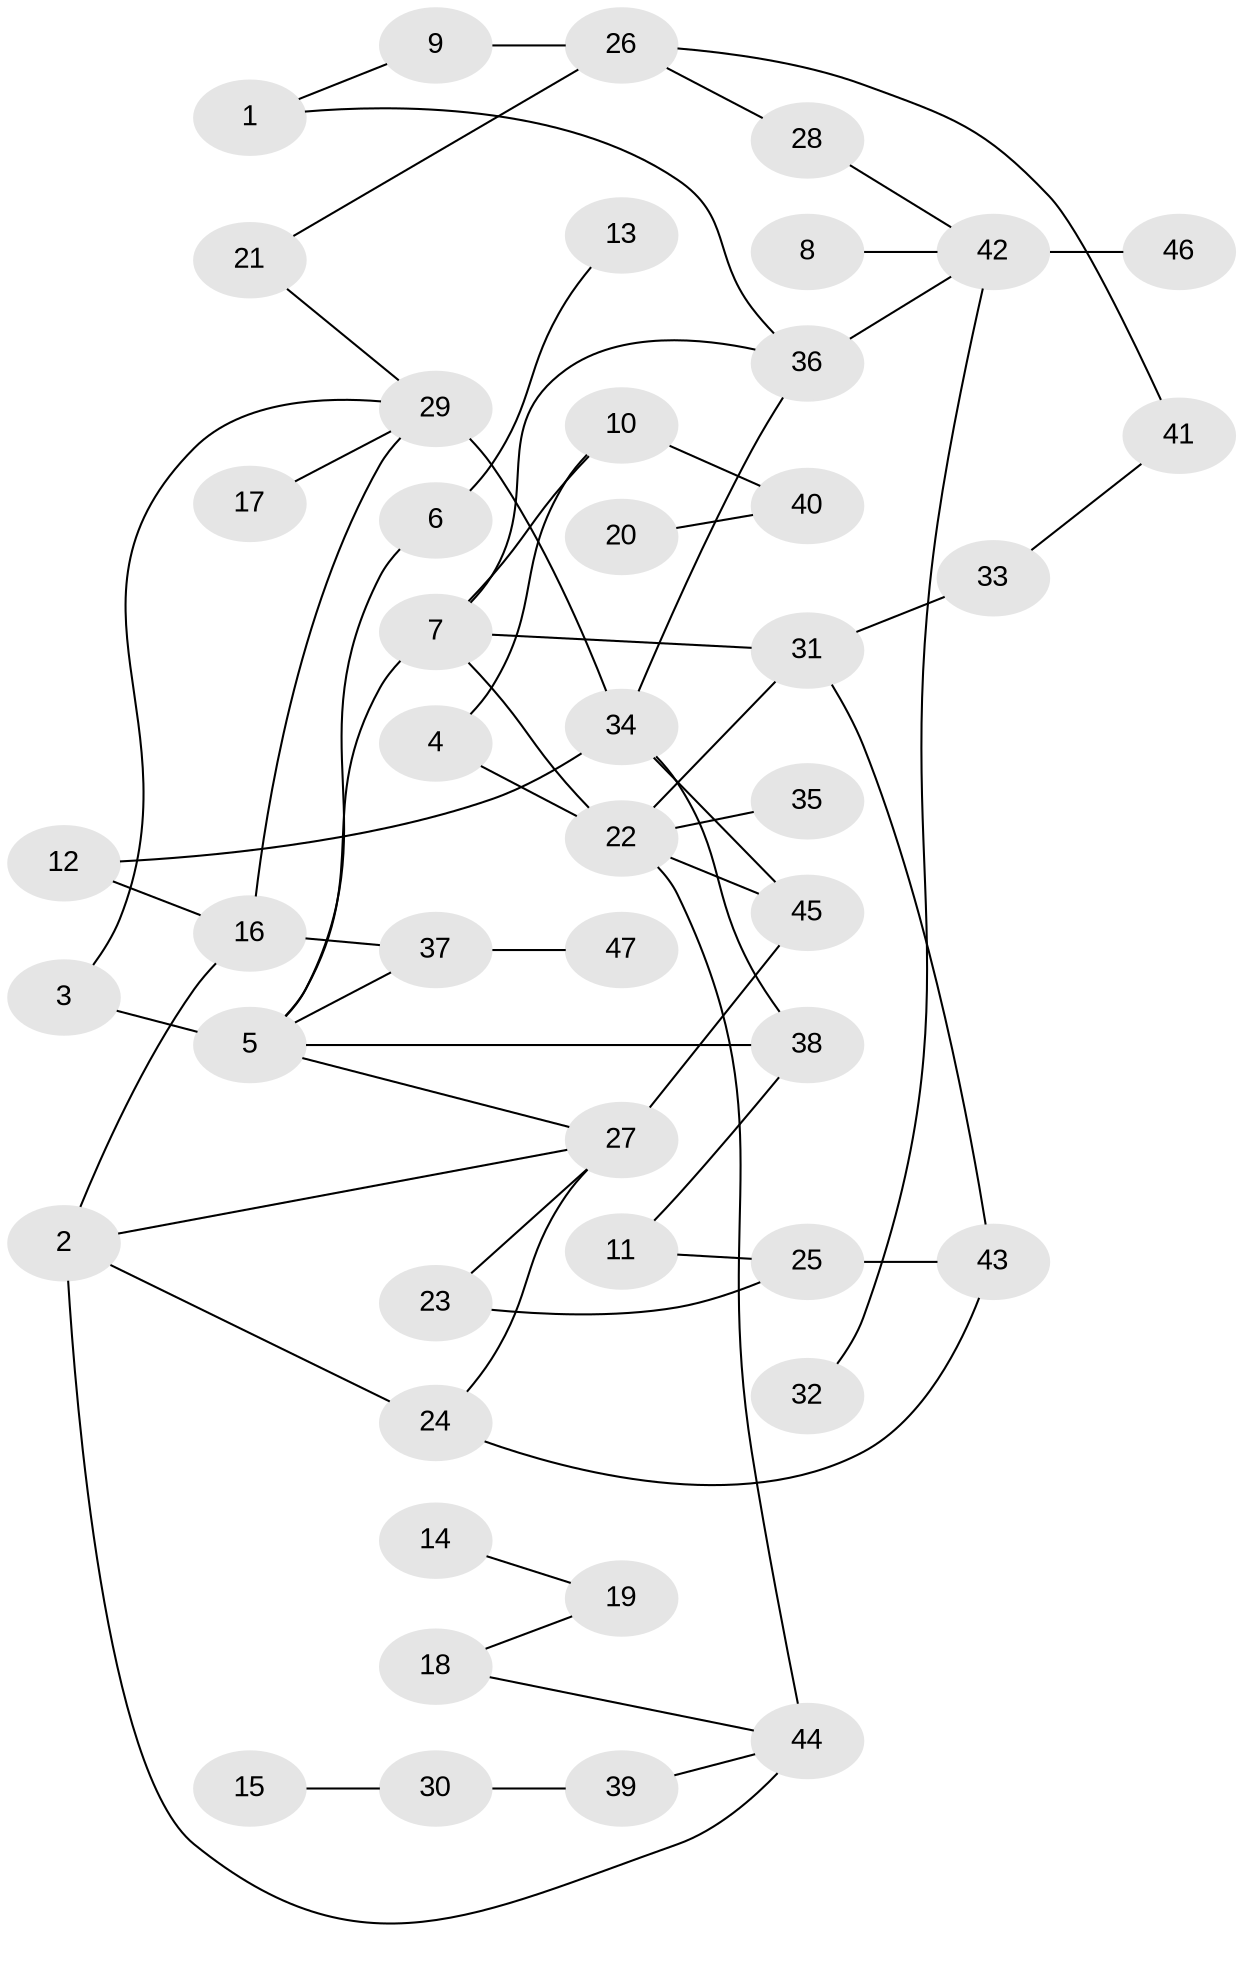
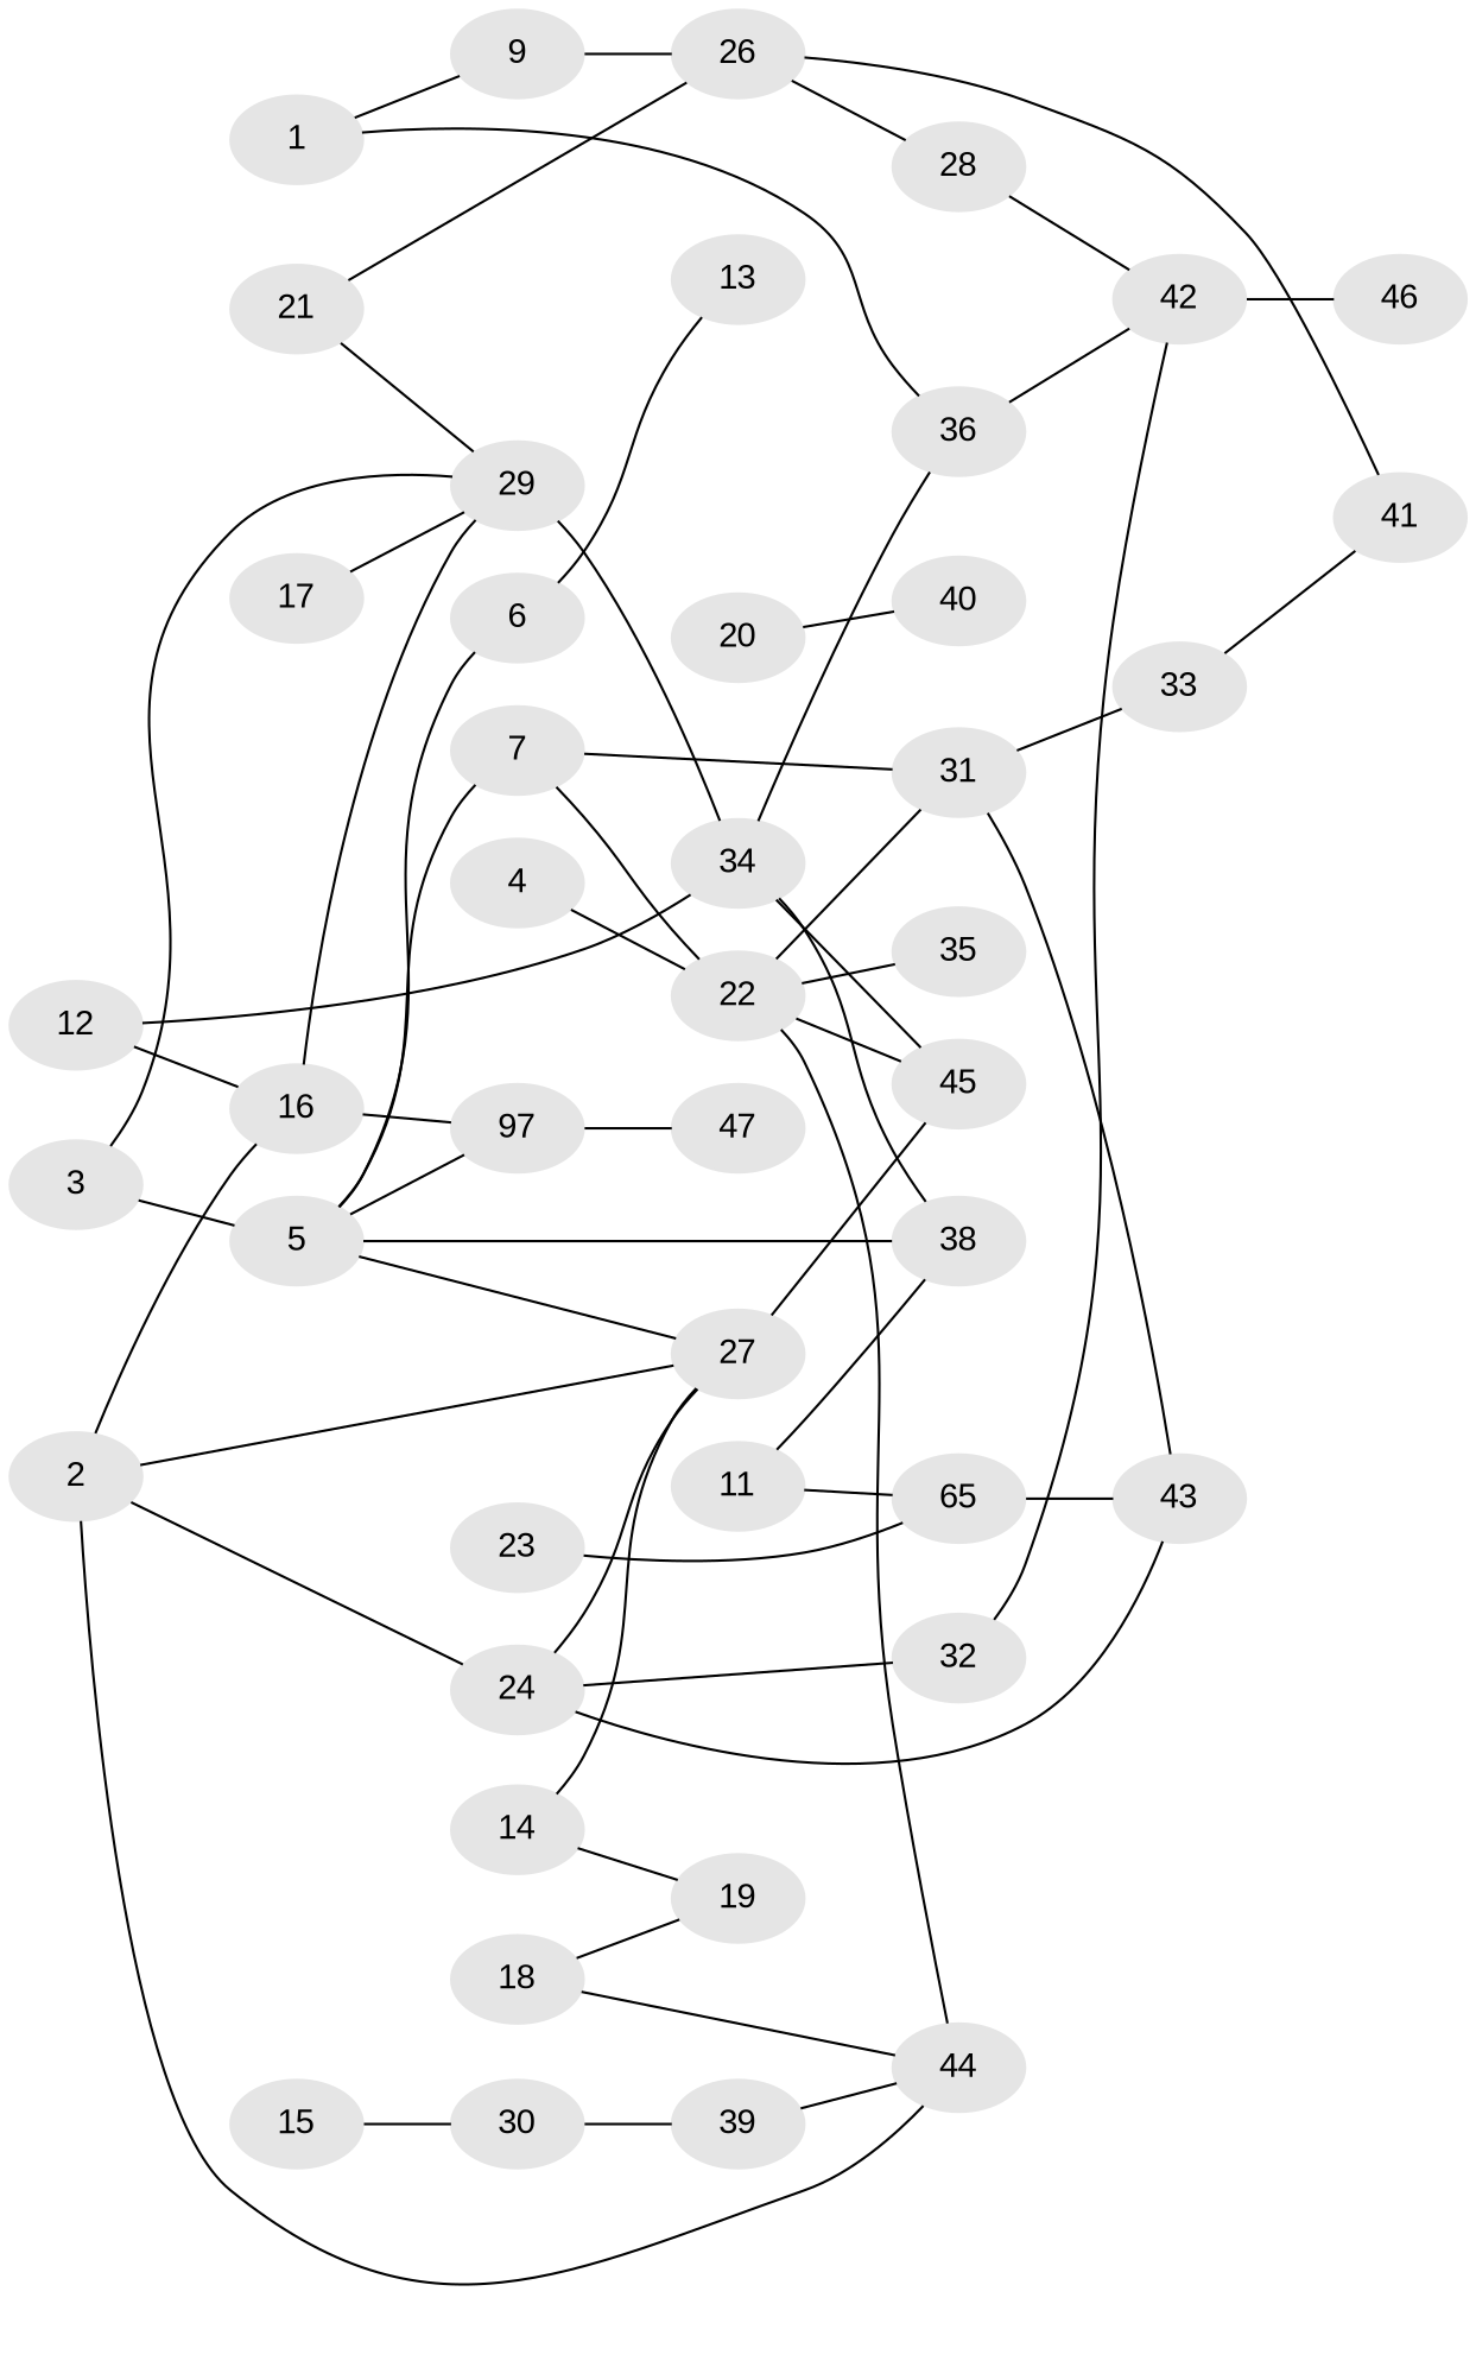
  graph {
    fontname="Liberation Sans"
    rankdir=LR
    node [color=gray90 fontname="Liberation Sans" style=filled]
    edge [fontname="Liberation Sans" weight=1.0]
    1
    9
    36
    26
    42
    2
    16
    24
    27
    44
    29
-   37
+   37 [label=97]
    32
    43
    45
    3
    5
    6
    7
    38
    34
    4
-   10
    22
    40
    31
    35
    13
    47
    33
-   8
    46
    15
    30
    28
    41
    11
-   25
+   25 [label=65]
    12
    14
    19
    39
    17
    18
    20
    21
    23
    1 -- 9
    1 -- 36
    9 -- 26
    36 -- 42
    26 -- 28
    26 -- 41
    42 -- 46
    2 -- 16
    2 -- 24
    2 -- 27
    2 -- 44
    16 -- 29
    16 -- 37
    24 -- 27
+   24 -- 32
    24 -- 43
    27 -- 45
    29 -- 34
    37 -- 47
    32 -- 42
    3 -- 29
    3 -- 5
    5 -- 27
    5 -- 37
    5 -- 6
    5 -- 7
    5 -- 38
    6 -- 13
-   7 -- 36
-   7 -- 10
    7 -- 22
    7 -- 31
    34 -- 36
    34 -- 45
    34 -- 38
-   4 -- 10
    4 -- 22
-   10 -- 40
    22 -- 44
    22 -- 45
    22 -- 31
    22 -- 35
    31 -- 43
    31 -- 33
    33 -- 41
-   8 -- 42
    15 -- 30
    30 -- 39
    28 -- 42 [weight=2.0]
    11 -- 38
    11 -- 25
    25 -- 43
    12 -- 16
    12 -- 34
-   23 -- 27
+   14 -- 27
    14 -- 19
    39 -- 44
    17 -- 29
    18 -- 44
    18 -- 19
    20 -- 40
    21 -- 26
    21 -- 29
    23 -- 25
  }
